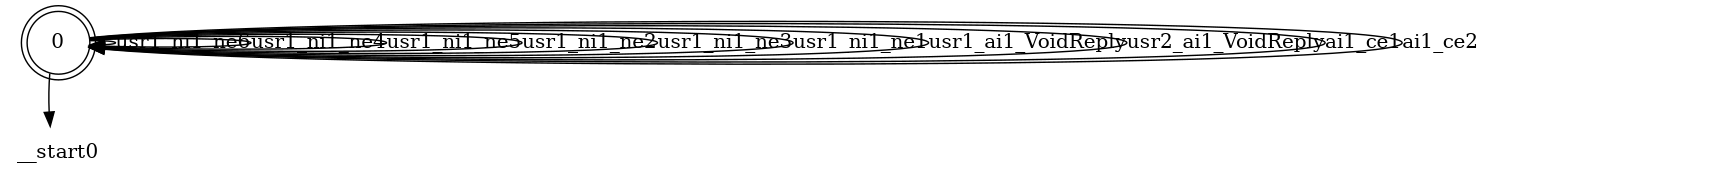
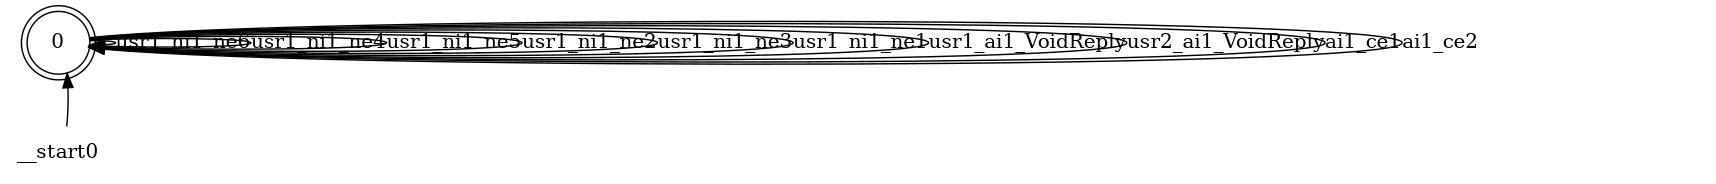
  digraph {
    n1 [label=0 shape=doublecircle]
    __start0 [shape=none]
    n1 -> n1 [label=usr1_ni1_ne6]
    n1 -> n1 [label=usr1_ni1_ne4]
    n1 -> n1 [label=usr1_ni1_ne5]
    n1 -> n1 [label=usr1_ni1_ne2]
    n1 -> n1 [label=usr1_ni1_ne3]
    n1 -> n1 [label=usr1_ni1_ne1]
    n1 -> n1 [label=usr1_ai1_VoidReply]
    n1 -> n1 [label=usr2_ai1_VoidReply]
    n1 -> n1 [label=ai1_ce1]
    n1 -> n1 [label=ai1_ce2]
-   n1 -> __start0
+   __start0 -> n1
  }
